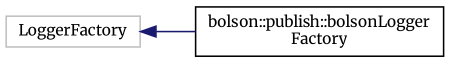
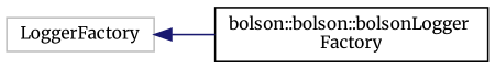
  digraph {
    rankdir=LR
    fontname=Merriweather
    node [fillcolor=white fontname=Merriweather fontsize=10 shape=record style=filled]
    n1 [color=grey75 height=0.2 label=LoggerFactory width=0.4]
-   n2 [color=black height=0.2 label="bolson::publish::bolsonLogger\lFactory" width=0.4]
+   n2 [color=black height=0.2 label="bolson::bolson::bolsonLogger\lFactory" width=0.4]
    n1 -> n2 [color=midnightblue dir=back fontname=Merriweather fontsize=10 labelfontname=Helvetica labelfontsize=10 style=solid]
  }
